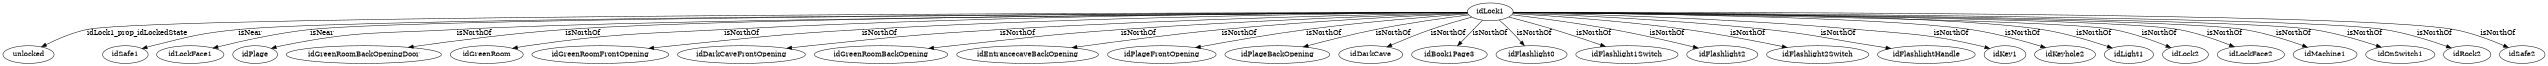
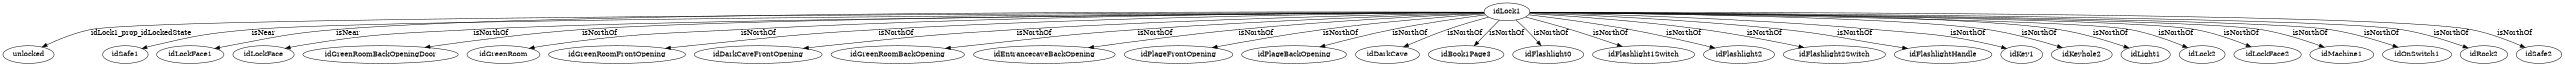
  strict digraph {
    node [node_type=entity_node]
    edge [edge_type=relationship]
    unlocked [node_type=property_node]
    idLock1
    idSafe1
    idLockFace1
-   idPlage
+   idPlage [label=idLockFace]
    idGreenRoomBackOpeningDoor
    idGreenRoom
    idGreenRoomFrontOpening
    idDarkCaveFrontOpening
    idGreenRoomBackOpening
    idEntrancecaveBackOpening
    idPlageFrontOpening
    idPlageBackOpening
    idDarkCave
    idBook1Page3
    n16 [label=idFlashlight0]
    idFlashlight1Switch
    idFlashlight2
    idFlashlight2Switch
    idFlashlightHandle
    idKey1
    idKeyhole2
    idLight1
    idLock2
    idLockFace2
    idMachine1
    idOnSwitch1
    idRock2
    idSafe2
    idLock1 -> unlocked [edge_type=property label=idLock1_prop_idLockedState]
    idLock1 -> idSafe1 [label=isNear]
    idLock1 -> idLockFace1 [label=isNear]
    idLock1 -> idPlage [label=isNorthOf]
    idLock1 -> idGreenRoomBackOpeningDoor [label=isNorthOf]
    idLock1 -> idGreenRoom [label=isNorthOf]
    idLock1 -> idGreenRoomFrontOpening [label=isNorthOf]
    idLock1 -> idDarkCaveFrontOpening [label=isNorthOf]
    idLock1 -> idGreenRoomBackOpening [label=isNorthOf]
    idLock1 -> idEntrancecaveBackOpening [label=isNorthOf]
    idLock1 -> idPlageFrontOpening [label=isNorthOf]
    idLock1 -> idPlageBackOpening [label=isNorthOf]
    idLock1 -> idDarkCave [label=isNorthOf]
    idLock1 -> idBook1Page3 [label=isNorthOf]
    idLock1 -> n16 [label=isNorthOf]
    idLock1 -> idFlashlight1Switch [label=isNorthOf]
    idLock1 -> idFlashlight2 [label=isNorthOf]
    idLock1 -> idFlashlight2Switch [label=isNorthOf]
    idLock1 -> idFlashlightHandle [label=isNorthOf]
    idLock1 -> idKey1 [label=isNorthOf]
    idLock1 -> idKeyhole2 [label=isNorthOf]
    idLock1 -> idLight1 [label=isNorthOf]
    idLock1 -> idLock2 [label=isNorthOf]
    idLock1 -> idLockFace2 [label=isNorthOf]
    idLock1 -> idMachine1 [label=isNorthOf]
    idLock1 -> idOnSwitch1 [label=isNorthOf]
    idLock1 -> idRock2 [label=isNorthOf]
    idLock1 -> idSafe2 [label=isNorthOf]
  }
